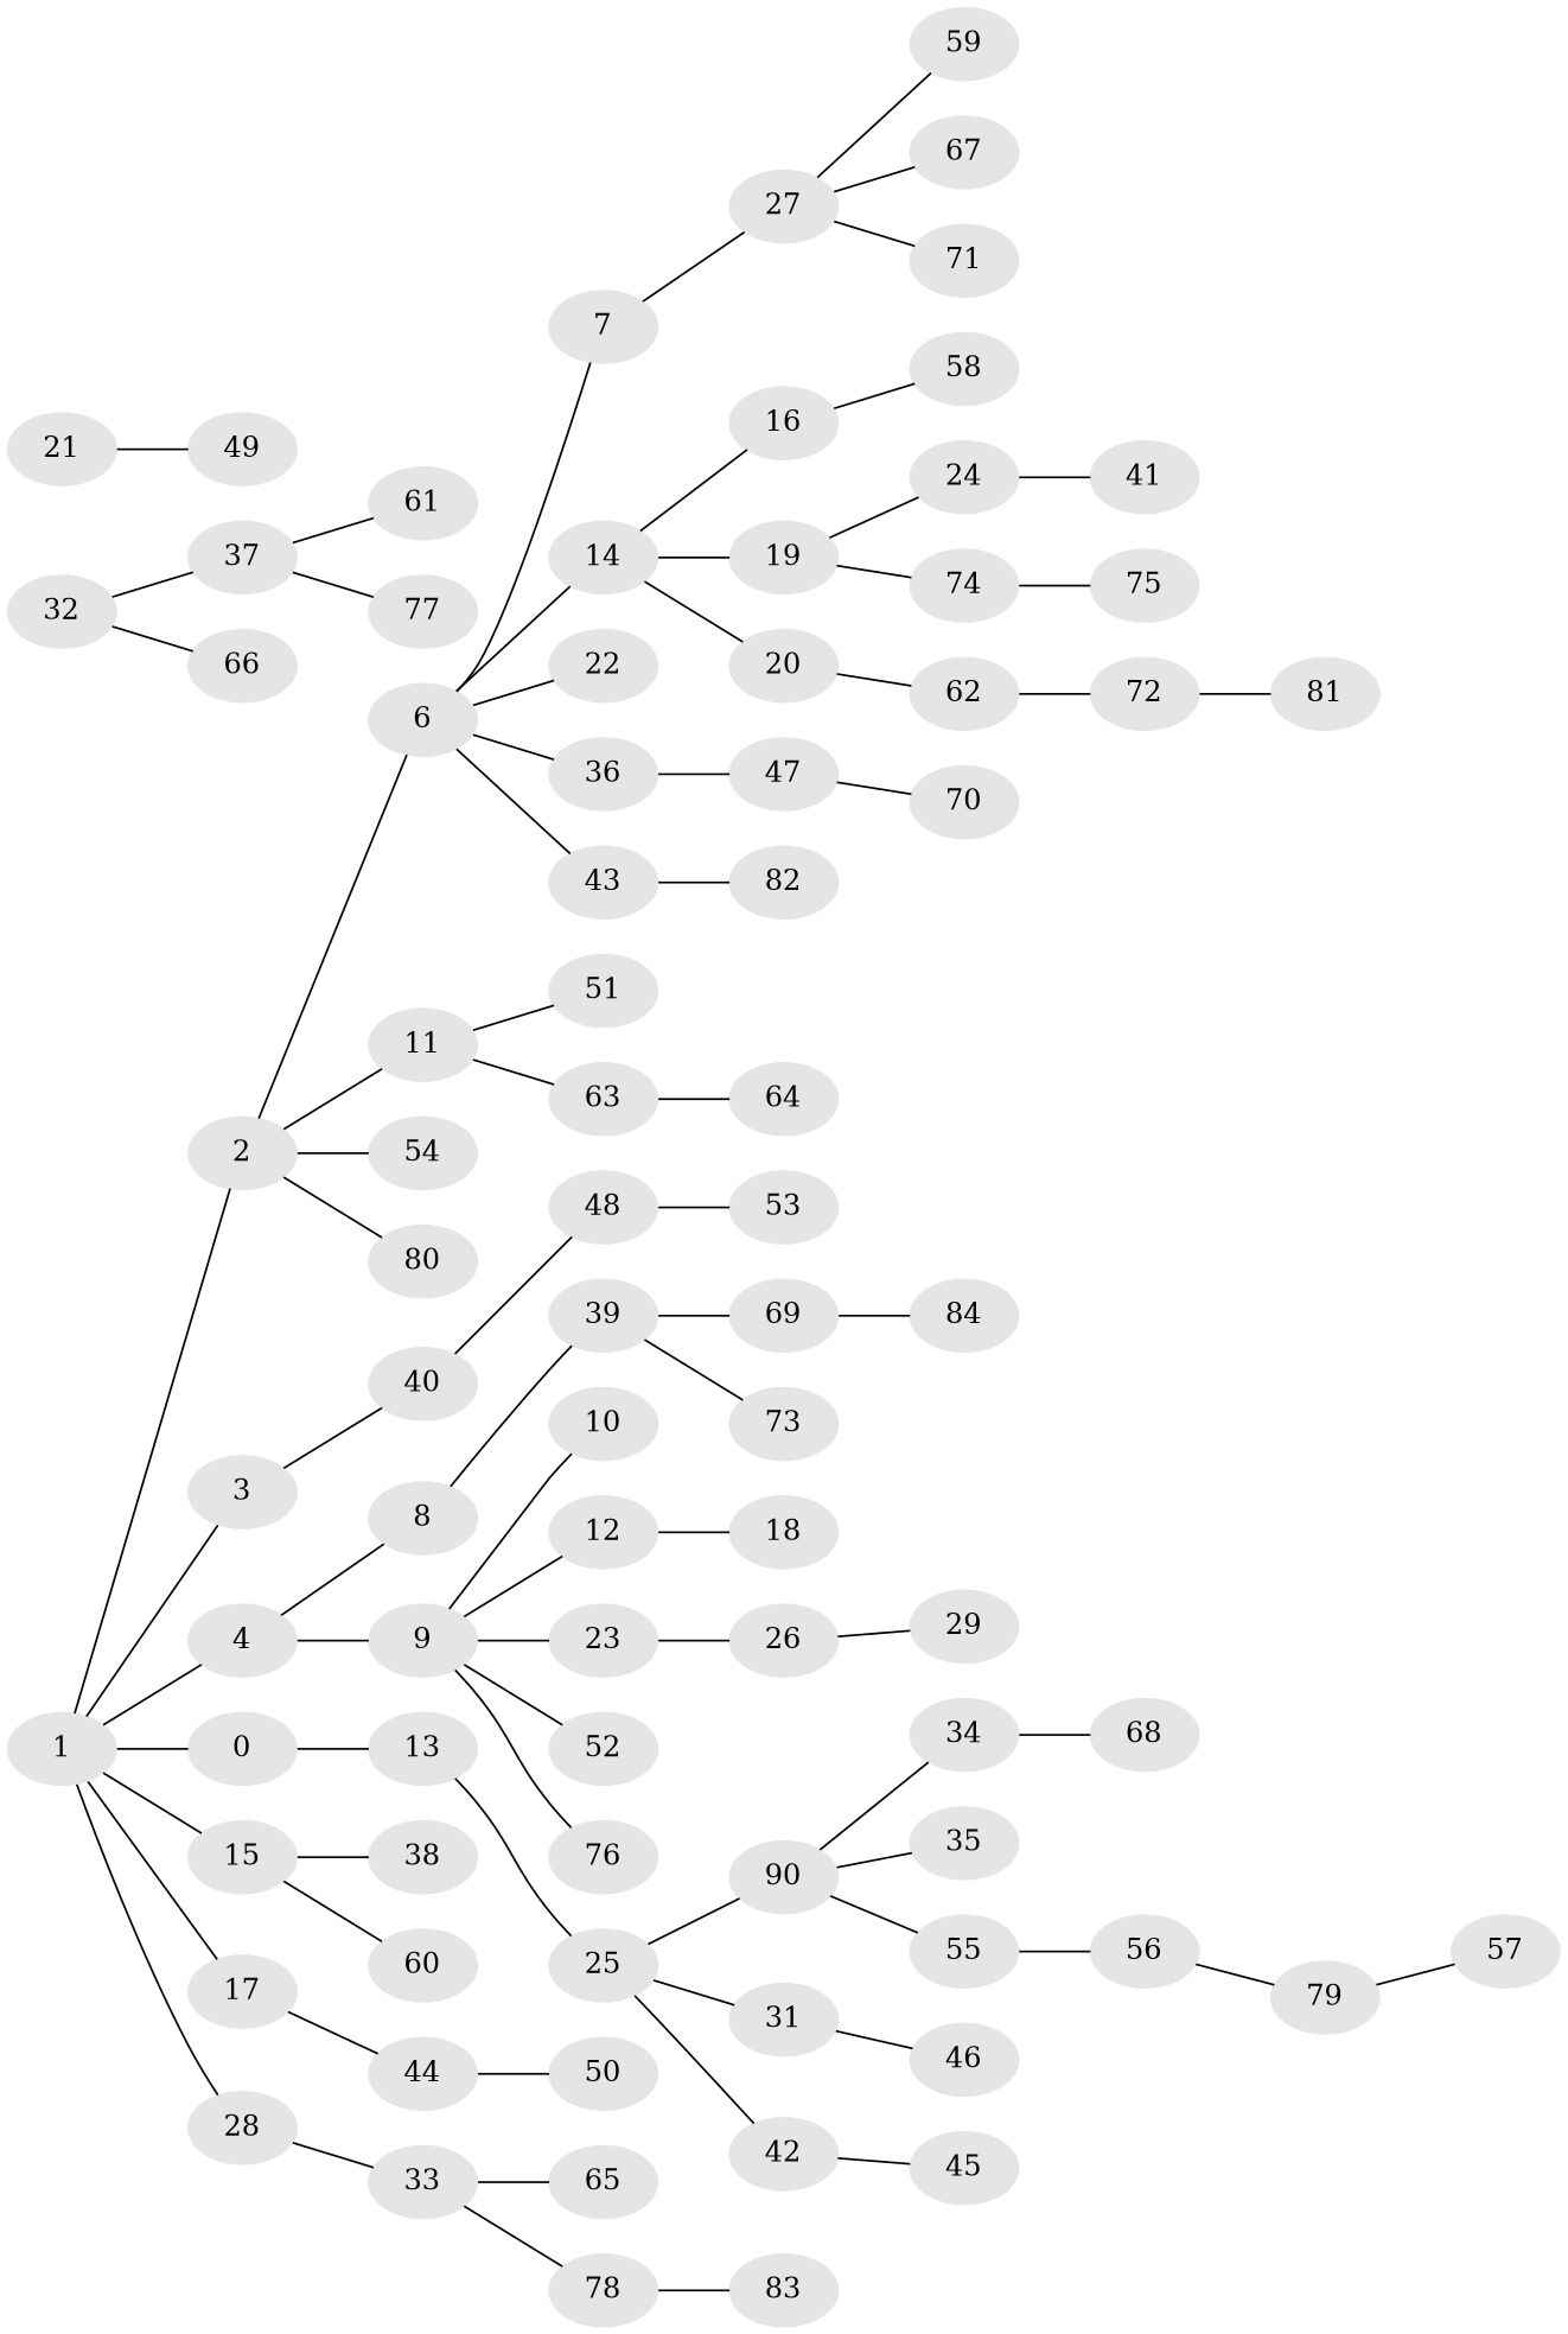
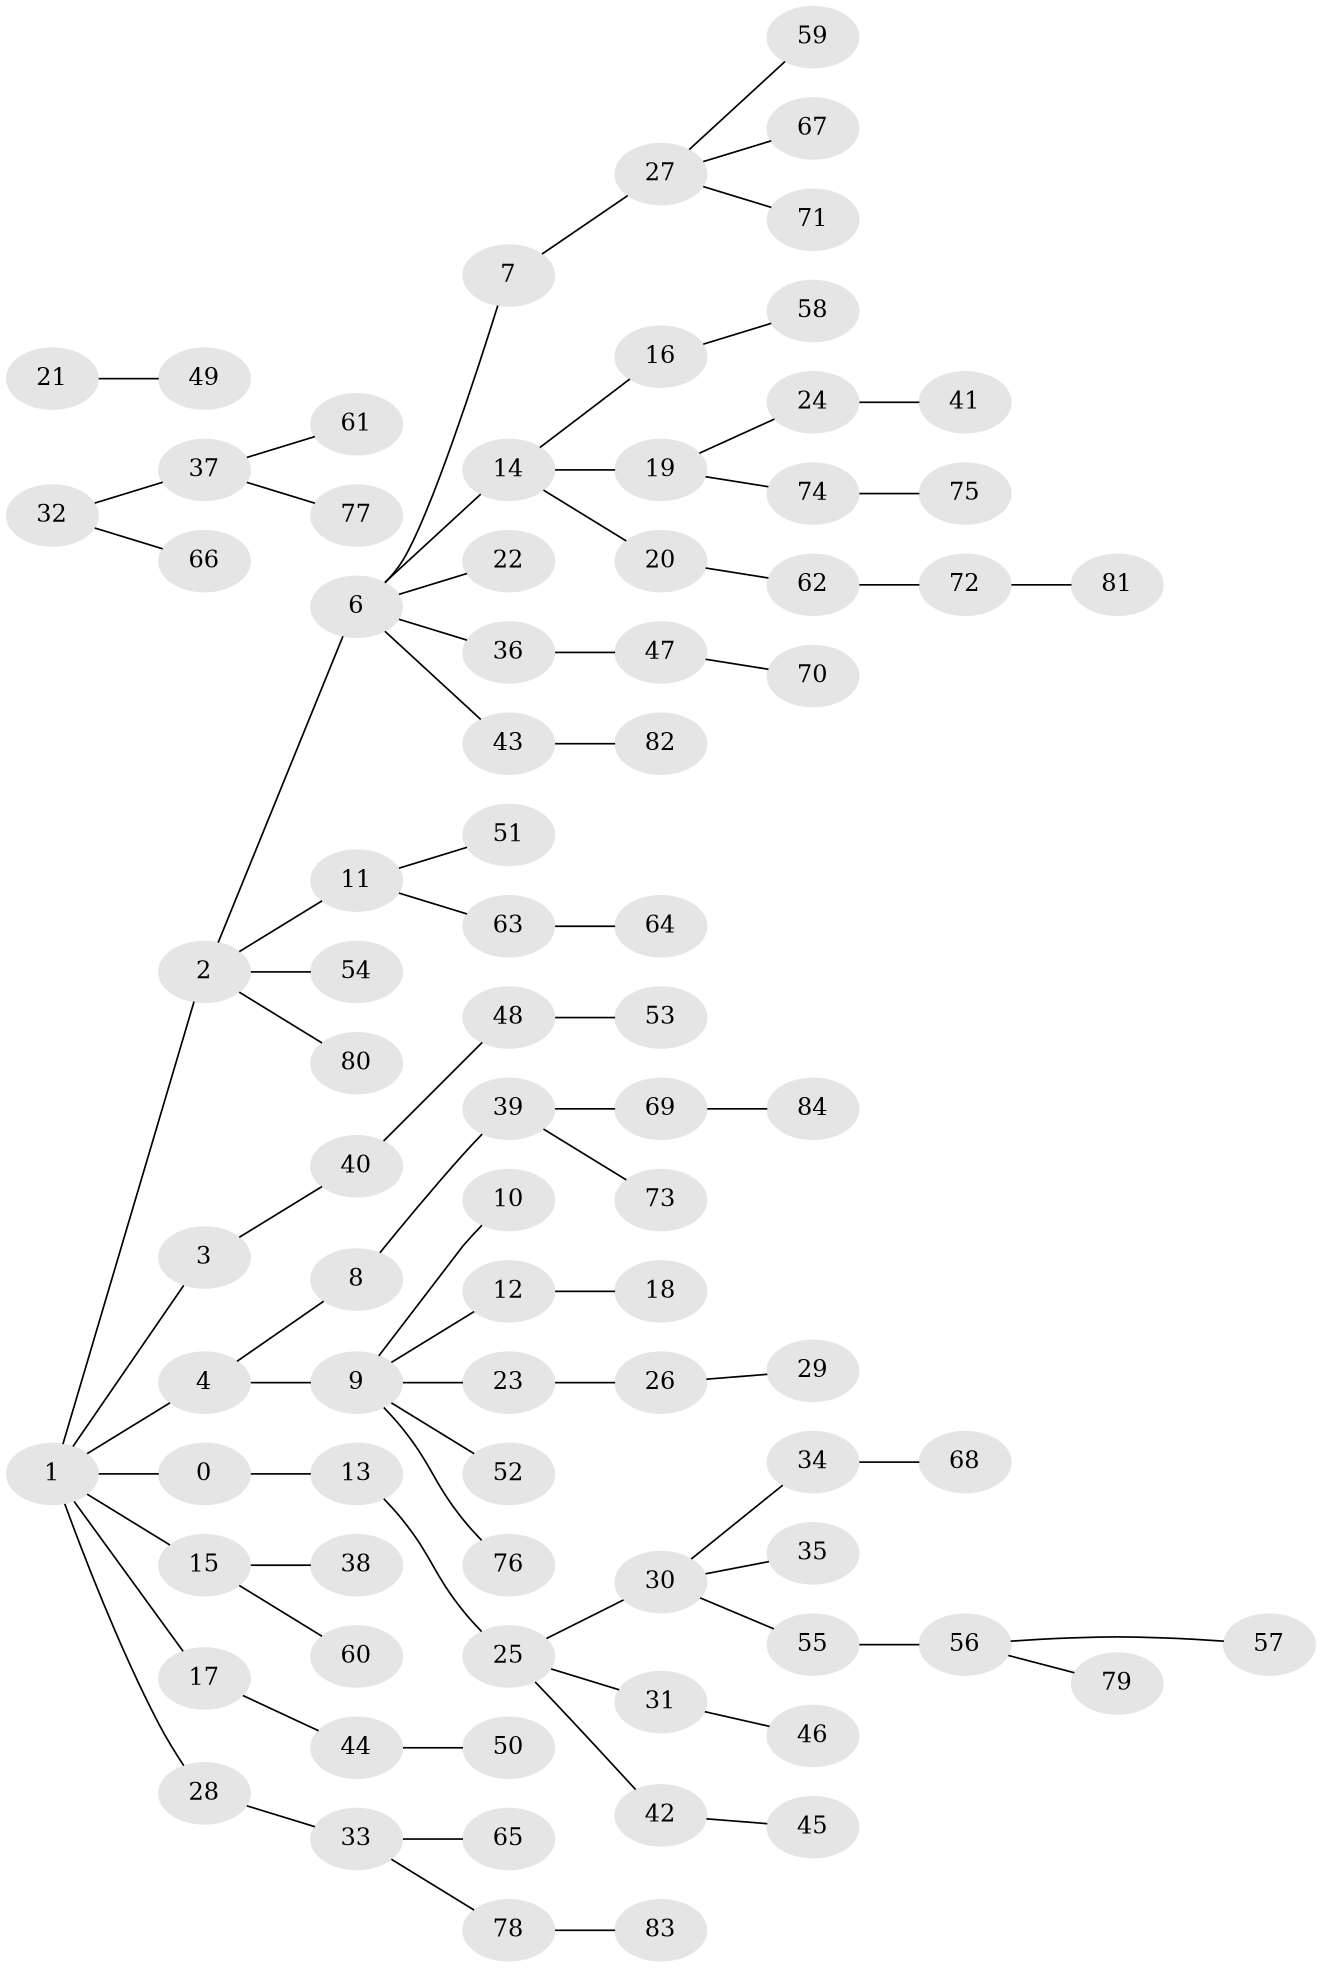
  graph {
    rankdir=LR
    node [color=gray90 style=filled]
    1
    2
    3
    4
    n5 [label=0]
    15
    17
    28
    6
    11
    54
    80
    40
    8
    9
    13
    38
    60
    44
    33
    7
    14
    22
    36
    43
    51
    63
    48
    39
    10
    12
    23
    52
    76
    25
    27
    16
    19
    20
    47
    82
    59
    67
    71
    69
    73
    18
    26
    64
-   30 [label=90]
+   30
    31
    42
    58
    24
    74
    62
    32
    37
    66
    21
    49
    50
    41
    75
    72
    29
    34
    35
    55
    46
    45
    65
    78
    68
    56
    61
    77
    83
    70
    84
    53
    57
    79
    81
    1 -- 2
    1 -- 3
    1 -- 4
    1 -- n5
    1 -- 15
    1 -- 17
    1 -- 28
    2 -- 6
    2 -- 11
    2 -- 54
    2 -- 80
    3 -- 40
    4 -- 8
    4 -- 9
    n5 -- 13
    15 -- 38
    15 -- 60
    17 -- 44
    28 -- 33
    6 -- 7
    6 -- 14
    6 -- 22
    6 -- 36
    6 -- 43
    11 -- 51
    11 -- 63
    40 -- 48
    8 -- 39
    9 -- 10
    9 -- 12
    9 -- 23
    9 -- 52
    9 -- 76
    13 -- 25
    44 -- 50
    33 -- 65
    33 -- 78
    7 -- 27
    14 -- 16
    14 -- 19
    14 -- 20
    36 -- 47
    43 -- 82
    63 -- 64
    48 -- 53
    39 -- 69
    39 -- 73
    12 -- 18
    23 -- 26
    25 -- 30
    25 -- 31
    25 -- 42
    27 -- 59
    27 -- 67
    27 -- 71
    16 -- 58
    19 -- 24
    19 -- 74
    20 -- 62
    47 -- 70
    69 -- 84
    26 -- 29
    30 -- 34
    30 -- 35
    30 -- 55
    31 -- 46
    42 -- 45
    24 -- 41
    74 -- 75
    62 -- 72
    32 -- 37
    32 -- 66
    37 -- 61
    37 -- 77
    21 -- 49
    72 -- 81
    34 -- 68
    55 -- 56
    78 -- 83
-   79 -- 57
+   56 -- 57
    56 -- 79
  }
